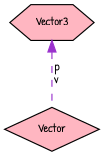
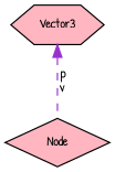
  digraph {
    fontname="Patrick Hand"
    node [color=black fillcolor=lightpink fontname="Patrick Hand" fontsize=10 style=filled]
-   n1 [fontcolor=black height=0.2 label=Vector shape=diamond width=0.4]
+   n1 [fontcolor=black height=0.2 label="Node" shape=diamond width=0.4]
    n2 [height=0.2 label=Vector3 shape=hexagon width=0.4]
    n2 -> n1 [color=darkorchid3 dir=back fontname="Patrick Hand" fontsize=10 label=" p\nv" labelfontname=FreeSans labelfontsize=10 style=dashed]
  }
